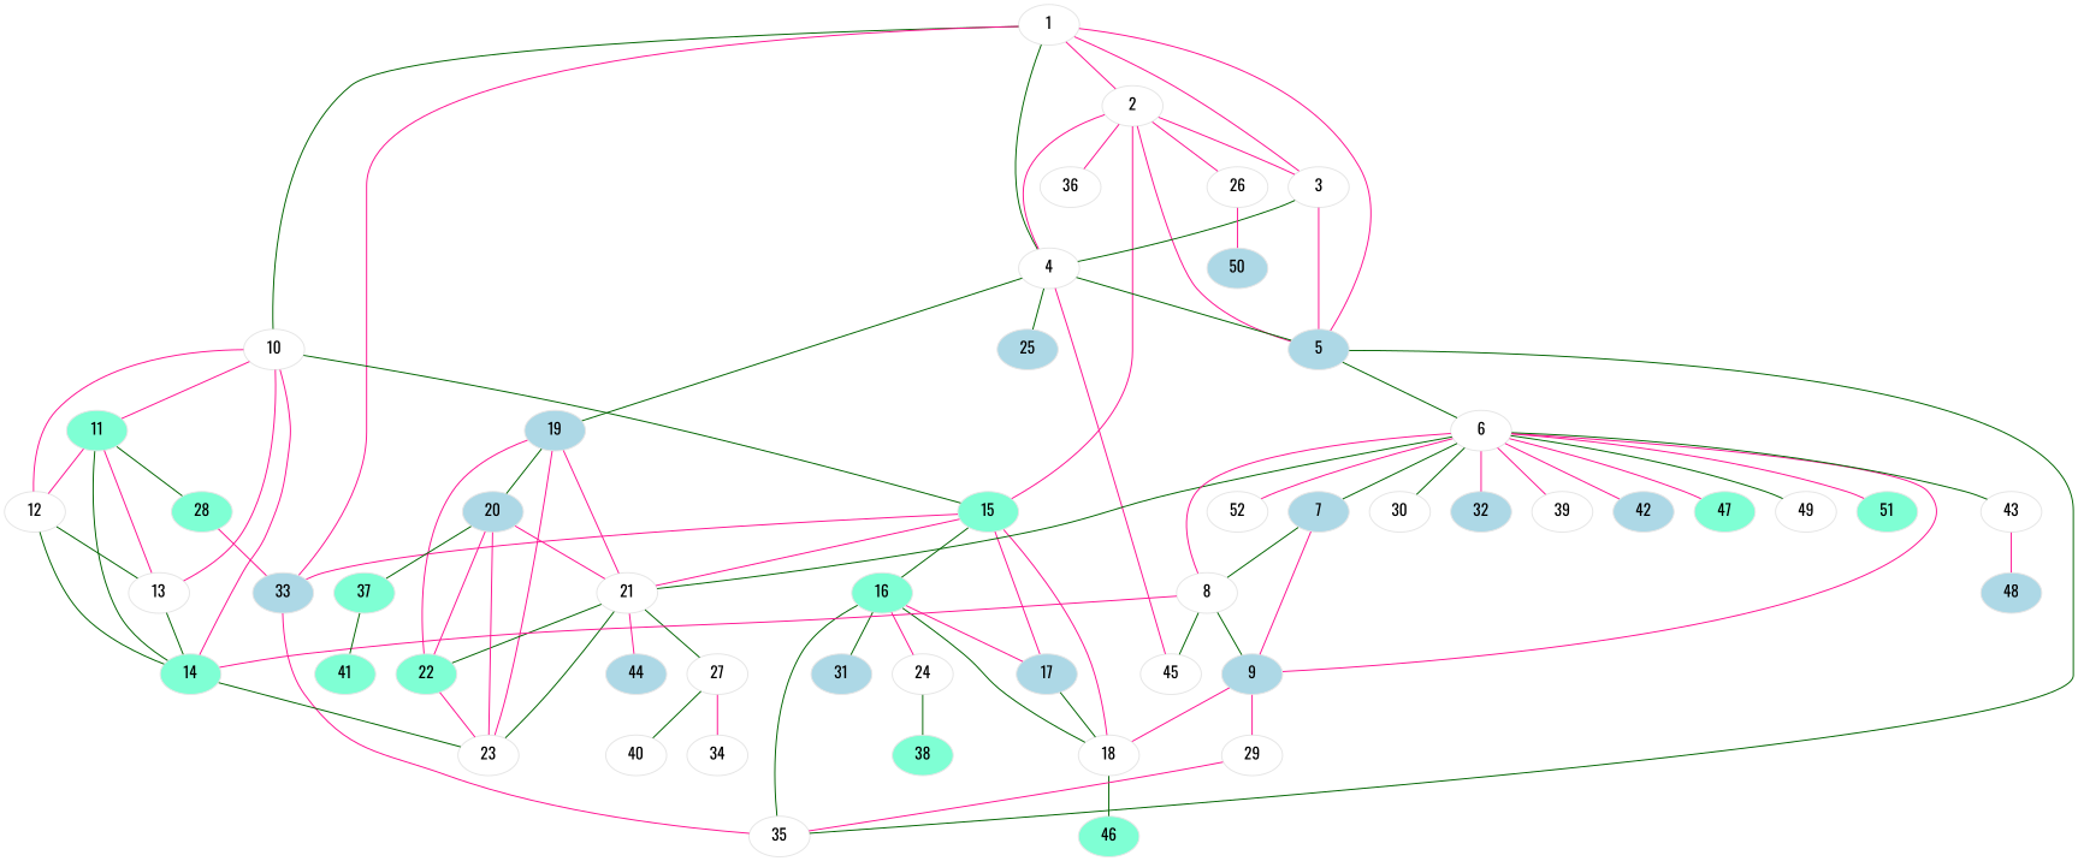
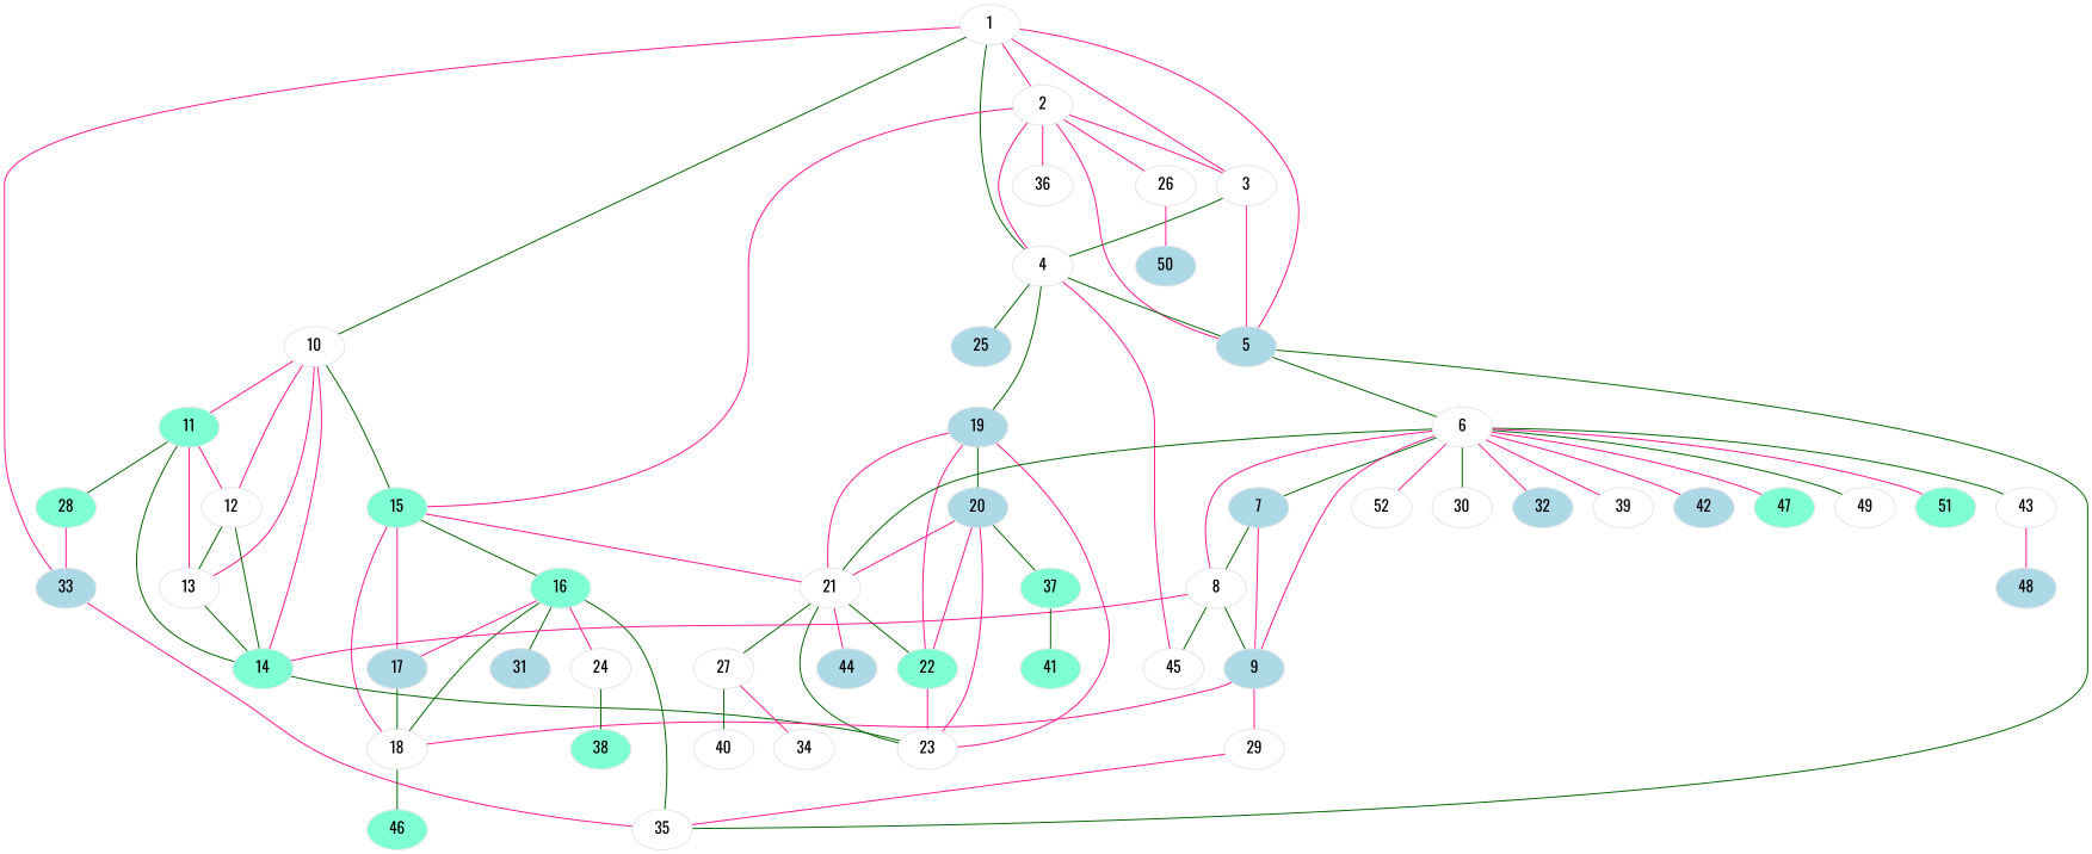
  graph {
    fontname=Oswald
    node [color=gray90 fillcolor=white fontname=Oswald style=filled]
    edge [color=deeppink fontname=Oswald weight=1.0]
    1
    2
    3
    4
    5 [fillcolor=lightblue]
    10
    33 [fillcolor=lightblue]
    15 [fillcolor=aquamarine]
    26
    36
    19 [fillcolor=lightblue]
    25 [fillcolor=lightblue]
    45
    6
    35
    14 [fillcolor=aquamarine]
    11 [fillcolor=aquamarine]
    12
    13
    21
    18
    16 [fillcolor=aquamarine]
    17 [fillcolor=lightblue]
    50 [fillcolor=lightblue]
    23
    20 [fillcolor=lightblue]
    22 [fillcolor=aquamarine]
    7 [fillcolor=lightblue]
    8
    9 [fillcolor=lightblue]
    30
    32 [fillcolor=lightblue]
    39
    42 [fillcolor=lightblue]
    43
    47 [fillcolor=aquamarine]
    49
    51 [fillcolor=aquamarine]
    52
    29
    27
    44 [fillcolor=lightblue]
    48 [fillcolor=lightblue]
    46 [fillcolor=aquamarine]
    28 [fillcolor=aquamarine]
    24
    31 [fillcolor=lightblue]
    38 [fillcolor=aquamarine]
    37 [fillcolor=aquamarine]
    41 [fillcolor=aquamarine]
    34
    40
    1 -- 2
    1 -- 3
    1 -- 4 [color=darkgreen]
    1 -- 5
    1 -- 10 [color=darkgreen]
    1 -- 33
    2 -- 3
    2 -- 4
    2 -- 5
    2 -- 15
    2 -- 26
    2 -- 36
    3 -- 4 [color=darkgreen]
    3 -- 5 [weight=2.0]
    4 -- 5 [color=darkgreen]
    4 -- 19 [color=darkgreen]
    4 -- 25 [color=darkgreen]
    4 -- 45 [weight=2.0]
    5 -- 6 [color=darkgreen]
    5 -- 35 [color=darkgreen]
    10 -- 15 [color=darkgreen]
    10 -- 14
    10 -- 11
    10 -- 12
    10 -- 13
    33 -- 35
-   15 -- 33
    15 -- 21
    15 -- 18 [weight=2.0]
    15 -- 16 [color=darkgreen weight=2.0]
    15 -- 17 [weight=2.0]
    26 -- 50
    19 -- 21
    19 -- 23
    19 -- 20 [color=darkgreen]
    19 -- 22
    6 -- 21 [color=darkgreen]
    6 -- 7 [color=darkgreen]
    6 -- 8 [weight=2.0]
    6 -- 9
    6 -- 30 [color=darkgreen]
    6 -- 32
    6 -- 39
    6 -- 42
    6 -- 43 [color=darkgreen]
    6 -- 47
    6 -- 49 [color=darkgreen]
    6 -- 51
    6 -- 52
    14 -- 23 [color=darkgreen]
    11 -- 14 [color=darkgreen]
    11 -- 12 [weight=4.0]
    11 -- 13
    11 -- 28 [color=darkgreen]
    12 -- 14 [color=darkgreen]
    12 -- 13 [color=darkgreen]
    13 -- 14 [color=darkgreen]
    21 -- 23 [color=darkgreen]
    21 -- 22 [color=darkgreen]
    21 -- 27 [color=darkgreen]
    21 -- 44
    18 -- 46 [color=darkgreen]
    16 -- 35 [color=darkgreen weight=4.0]
    16 -- 18 [color=darkgreen]
    16 -- 17
    16 -- 24
    16 -- 31 [color=darkgreen]
    17 -- 18 [color=darkgreen]
    20 -- 21
    20 -- 23
    20 -- 22
    20 -- 37 [color=darkgreen]
    22 -- 23
    7 -- 8 [color=darkgreen weight=2.0]
    7 -- 9
    8 -- 45 [color=darkgreen]
    8 -- 14
    8 -- 9 [color=darkgreen weight=2.0]
    9 -- 18
    9 -- 29 [weight=3.0]
    43 -- 48
    29 -- 35
    27 -- 34
    27 -- 40 [color=darkgreen]
    28 -- 33
    24 -- 38 [color=darkgreen]
    37 -- 41 [color=darkgreen]
  }
